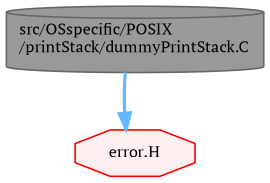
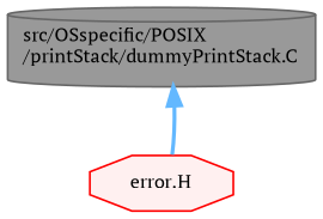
  digraph {
    fontname="PT Serif"
    node [fontname="PT Serif" fontsize=10 style=filled]
    n1 [color=gray40 fillcolor=grey60 fontcolor=black height=0.2 label="src/OSspecific/POSIX\l/printStack/dummyPrintStack.C" shape=cylinder width=0.4]
    n2 [color=red fillcolor="#FFF0F0" height=0.2 label="error.H" shape=octagon width=0.4]
-   n1 -> n2 [color=steelblue1 fontname="PT Serif" fontsize=10 labelfontname=Helvetica labelfontsize=10 style=bold]
+   n2 -> n1 [color=steelblue1 fontname="PT Serif" fontsize=10 labelfontname=Helvetica labelfontsize=10 style=bold]
  }
